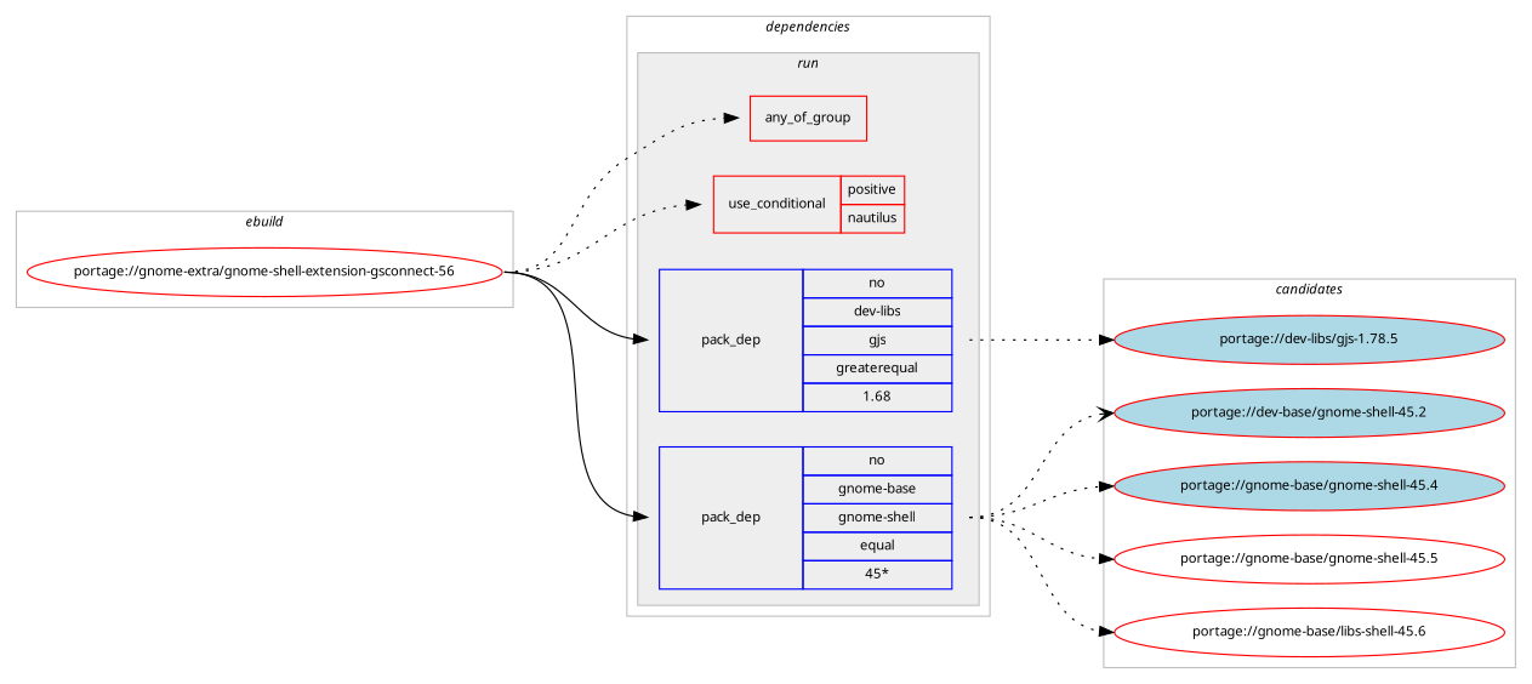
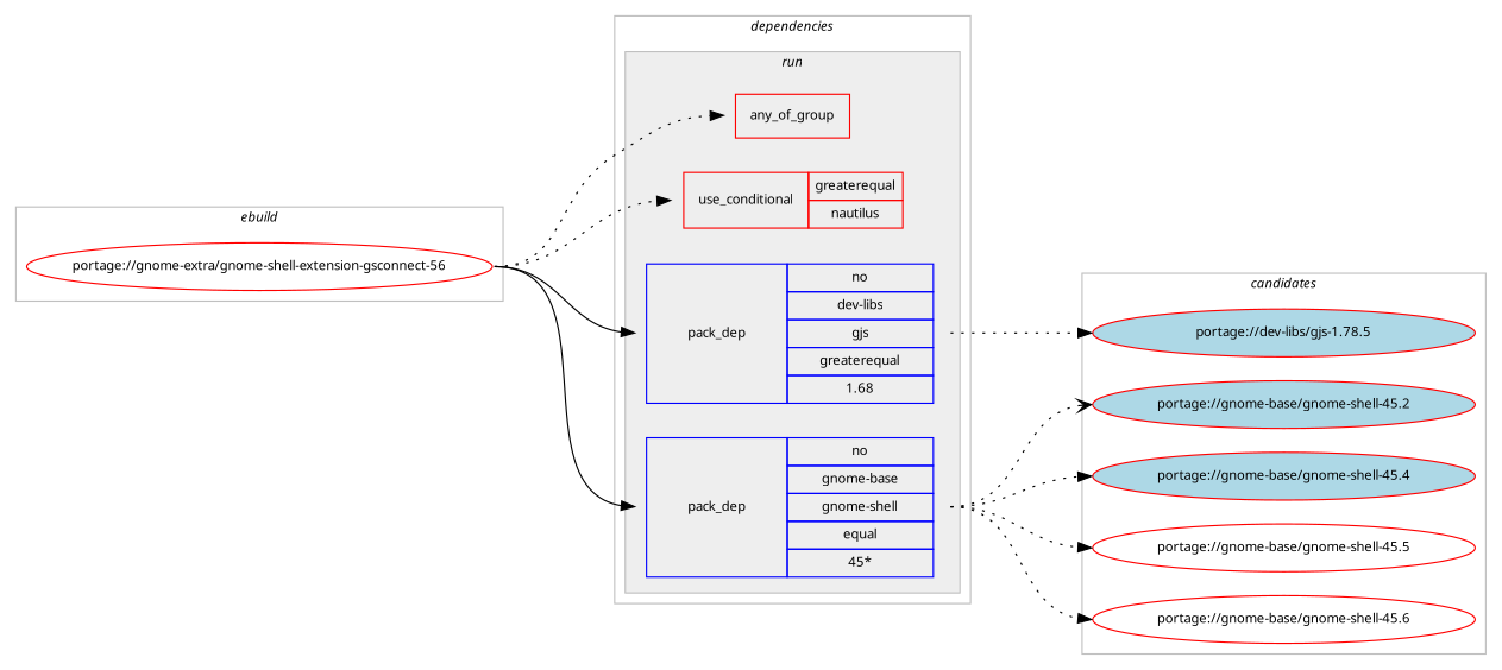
  digraph {
    compound=true
    concentrate=true
    fontname="Noto Sans"
    fontsize=10
    newrank=true
    rankdir=LR
    ranksep=1.5
    node [color=red fontname="Noto Sans" fontsize=10 style=filled]
    edge [arrowhead=normal fontname="Noto Sans" headport=w style=dotted tailport=e weight=100]
    n1 [fillcolor=white label="portage://gnome-extra/gnome-shell-extension-gsconnect-56" width=4]
    n2 [label=<<TABLE BORDER="0" CELLBORDER="1" CELLSPACING="0" CELLPADDING="4"><TR><TD CELLPADDING="10">any_of_group</TD></TR></TABLE>> shape=none style=""]
-   n3 [label=<<TABLE BORDER="0" CELLBORDER="1" CELLSPACING="0" CELLPADDING="4"><TR><TD ROWSPAN="3" CELLPADDING="10">use_conditional</TD></TR><TR><TD>positive</TD></TR><TR><TD>nautilus</TD></TR></TABLE>> shape=none style=""]
+   n3 [label=<<TABLE BORDER="0" CELLBORDER="1" CELLSPACING="0" CELLPADDING="4"><TR><TD ROWSPAN="3" CELLPADDING="10">use_conditional</TD></TR><TR><TD>greaterequal</TD></TR><TR><TD>nautilus</TD></TR></TABLE>> shape=none style=""]
    n4 [color=blue label=<<TABLE BORDER="0" CELLBORDER="1" CELLSPACING="0" CELLPADDING="4" WIDTH="220"><TR><TD ROWSPAN="6" CELLPADDING="30">pack_dep</TD></TR><TR><TD WIDTH="110">no</TD></TR><TR><TD>dev-libs</TD></TR><TR><TD>gjs</TD></TR><TR><TD>greaterequal</TD></TR><TR><TD>1.68</TD></TR></TABLE>> shape=none style=""]
    n5 [color=blue label=<<TABLE BORDER="0" CELLBORDER="1" CELLSPACING="0" CELLPADDING="4" WIDTH="220"><TR><TD ROWSPAN="6" CELLPADDING="30">pack_dep</TD></TR><TR><TD WIDTH="110">no</TD></TR><TR><TD>gnome-base</TD></TR><TR><TD>gnome-shell</TD></TR><TR><TD>equal</TD></TR><TR><TD>45*</TD></TR></TABLE>> shape=none style=""]
    n6 [fillcolor=lightblue label="portage://dev-libs/gjs-1.78.5" width=4]
-   n7 [fillcolor=lightblue label="portage://dev-base/gnome-shell-45.2" width=4]
+   n7 [fillcolor=lightblue label="portage://gnome-base/gnome-shell-45.2" width=4]
    n8 [fillcolor=lightblue label="portage://gnome-base/gnome-shell-45.4" width=4]
    n9 [fillcolor=white label="portage://gnome-base/gnome-shell-45.5" width=4]
-   n10 [fillcolor=white label="portage://gnome-base/libs-shell-45.6" width=4]
+   n10 [fillcolor=white label="portage://gnome-base/gnome-shell-45.6" width=4]
    subgraph cluster_1 {
      color=gray
      label=<<i>ebuild</i>>
      rank=same
      n1
    }
    subgraph cluster_2 {
      color=gray
      label=<<i>dependencies</i>>
      subgraph cluster_3 {
        color=gray
        fillcolor="#eeeeee"
        label=<<i>compile</i>>
        style=filled
      }
      subgraph cluster_4 {
        color=gray
        fillcolor="#eeeeee"
        label=<<i>compile and run</i>>
        style=filled
      }
      subgraph cluster_5 {
        color=gray
        fillcolor="#eeeeee"
        label=<<i>run</i>>
        style=filled
        subgraph sub_6 {
          color=gray
          fillcolor="#eeeeee"
          label=<<i>run</i>>
          style=filled
          n2
        }
        subgraph sub_7 {
          color=gray
          fillcolor="#eeeeee"
          label=<<i>run</i>>
          style=filled
          n3
        }
        subgraph sub_8 {
          color=gray
          fillcolor="#eeeeee"
          label=<<i>run</i>>
          style=filled
          n4
        }
        subgraph sub_9 {
          color=gray
          fillcolor="#eeeeee"
          label=<<i>run</i>>
          style=filled
          n5
        }
      }
    }
    subgraph cluster_10 {
      color=gray
      label=<<i>candidates</i>>
      rank=same
      subgraph sub_11 {
        color=black
        label=<<i>candidates</i>>
        nodesep=1
        rank=same
        n6
      }
      subgraph sub_12 {
        color=black
        label=<<i>candidates</i>>
        nodesep=1
        rank=same
        n7
        n8
        n9
        n10
      }
    }
    n1 -> n2 [weight=20]
    n1 -> n3 [weight=20]
    n1 -> n4 [style=solid weight=20]
    n1 -> n5 [style=solid weight=20]
    n4 -> n6
    n5 -> n7 [arrowhead=vee]
    n5 -> n8
    n5 -> n9
    n5 -> n10
  }
